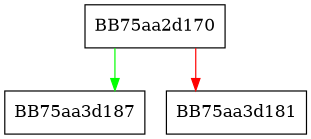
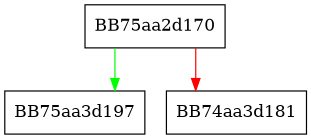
  digraph {
    splines=ortho
    node [shape=box]
    n1 [label=BB75aa2d170]
-   BB75aa3d197 [label=BB75aa3d187]
-   BB75aa3d181
+   BB75aa3d197
+   BB75aa3d181 [label=BB74aa3d181]
    n1 -> BB75aa3d197 [color=green]
    n1 -> BB75aa3d181 [color=red]
  }
